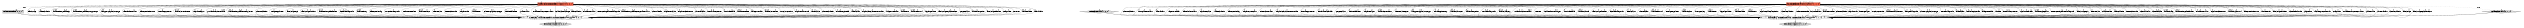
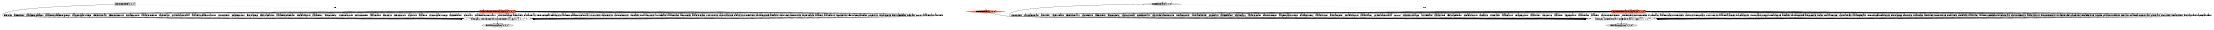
  digraph {
    node [fillcolor=lightgray shape=ellipse style=filled]
    edge [style=solid]
    n1 [label="tombstonesOnDelete['0', '0', '1']" shape=box]
    n2 [fillcolor=white label="doSetProperty(\"tombstonesOnDelete\",tombstonesOnDelete)@@@258@@@['0', '0', '1']"]
    n3 [fillcolor=tomato label="boolean tombstonesOnDelete@@@257@@@['0', '0', '1']" shape=box]
    n4 [label="return this@@@259@@@['0', '0', '1']"]
-   n5 [label="xminFetchIntervalMs['1', '0', '0']" shape=diamond]
+   n5 [fillcolor=tomato label="xminFetchIntervalMs['1', '0', '0']" shape=diamond]
    n6 [fillcolor=white label="doSetProperty(\"xminFetchIntervalMs\",xminFetchIntervalMs)@@@350@@@['1', '1', '0']"]
    n7 [label="return this@@@351@@@['1', '1', '0']"]
    n8 [fillcolor=tomato label="long xminFetchIntervalMs@@@349@@@['1', '1', '0']" shape=box]
    n9 [label="xminFetchIntervalMs['0', '1', '0']" shape=diamond]
    n1 -> n2 [style=bold]
-   n3 -> n1 [label=true style=dotted]
+   n1 -> n3 [label=true style=dotted]
    n2 -> n4 [style=bold]
    n3 -> n2 [label=offsetStorage]
    n3 -> n2 [label=tableExcludeList]
    n3 -> n2 [label=databaseHistoryKafkaTopic]
    n3 -> n2 [label=databaseHistoryKafkaRecoveryAttempts]
    n3 -> n2 [label=datatypePropagateSourceType]
    n3 -> n2 [label=offsetFlushIntervalMs]
    n3 -> n2 [label=offsetCommitTimeoutMs]
    n3 -> n2 [label=internalKeyConverter]
    n3 -> n2 [label=databaseServerTimezone]
    n3 -> n2 [label=snapshotDelayMs]
    n3 -> n2 [label=provideTransactionMetadata]
    n3 -> n2 [label=databaseHistoryKafkaBootstrapServers]
    n3 -> n2 [label=columnIncludeList]
    n3 -> n2 [label=messageKeyColumns]
    n3 -> n2 [label=offsetStorageTopic]
    n3 -> n2 [label=offsetStoragePartitions]
    n3 -> n2 [label=databaseHistoryFileFilename]
    n3 -> n2 [label=decimalHandlingMode]
    n3 -> n2 [label=databaseHistory]
    n3 -> n2 [label=offsetCommitPolicy]
    n3 -> n2 [label=sourceTimestampMode]
    n3 -> n2 [label=tombstonesOnDelete]
    n3 -> n2 [label=databaseInstance]
    n3 -> n2 [label=maxQueueSize]
    n3 -> n2 [label=timePrecisionMode]
    n3 -> n2 [label=snapshotMode]
    n3 -> n2 [label=databaseUser]
    n3 -> n2 [label=columnPropagateSourceType]
    n3 -> n2 [label=sanitizeFieldNames]
    n3 -> n2 [label=pollIntervalMs]
    n3 -> n2 [label=retriableRestartConnectorWaitMs]
    n3 -> n2 [label=includeSchemaChanges]
    n3 -> n2 [label=tableIncludeList]
    n3 -> n2 [label=heartbeatIntervalMs]
    n3 -> n2 [label=eventProcessingFailureHandlingMode]
    n3 -> n2 [label=databaseHistoryKafkaRecoveryPollIntervalMs]
    n3 -> n2 [label=columnWhitelist]
    n3 -> n2 [label=snapshotFetchSize]
    n3 -> n2 [label=snapshotLockTimeoutMs]
    n3 -> n2 [label=columnBlacklist]
    n3 -> n2 [label=internalValueConverter]
    n3 -> n2 [label=autowiredEnabled]
    n3 -> n2 [label=databaseHostname]
    n3 -> n2 [label=tableIgnoreBuiltin]
    n3 -> n2 [label=databaseServerName]
    n3 -> n2 [label=sourceStructVersion]
    n3 -> n2 [label=snapshotIsolationMode]
    n3 -> n2 [label=maxBatchSize]
    n3 -> n2 [label=columnExcludeList]
    n3 -> n2 [label=heartbeatTopicsPrefix]
    n3 -> n2 [label=tableBlacklist]
    n3 -> n2 [label=snapshotSelectStatementOverrides]
    n3 -> n2 [label=bridgeErrorHandler]
    n3 -> n2 [label=databasePort]
    n3 -> n2 [label=databasePassword]
    n3 -> n2 [label=skippedOperations]
    n3 -> n2 [label=offsetStorageReplicationFactor]
    n3 -> n2 [label=queryFetchSize]
    n3 -> n2 [label=additionalProperties]
    n3 -> n2 [label=offsetStorageFileName]
    n3 -> n2 [label=configuration]
    n3 -> n2 [label=converters]
    n3 -> n2 [label=databaseDbname]
    n3 -> n2 [label=tableWhitelist]
    n5 -> n6 [style=bold]
    n6 -> n7 [style=bold]
    n8 -> n6 [label=columnIncludeList]
    n8 -> n6 [label=statusUpdateIntervalMs]
    n8 -> n6 [label=tableWhitelist]
    n8 -> n6 [label=bridgeErrorHandler]
    n8 -> n6 [label=offsetFlushIntervalMs]
    n8 -> n6 [label=snapshotFetchSize]
    n8 -> n6 [label=tableExcludeList]
    n8 -> n6 [label=offsetCommitPolicy]
    n8 -> n6 [label=snapshotCustomClass]
    n8 -> n6 [label=xminFetchIntervalMs]
    n8 -> n6 [label=snapshotSelectStatementOverrides]
    n8 -> n6 [label=internalKeyConverter]
    n8 -> n6 [label=toastedValuePlaceholder]
    n8 -> n6 [label=queryFetchSize]
    n8 -> n6 [label=sanitizeFieldNames]
    n8 -> n6 [label=snapshotDelayMs]
    n8 -> n6 [label=databaseServerName]
    n8 -> n6 [label=maxQueueSizeInBytes]
    n8 -> n6 [label=datatypePropagateSourceType]
    n8 -> n6 [label=heartbeatActionQuery]
    n8 -> n6 [label=databaseSslrootcert]
    n8 -> n6 [label=additionalProperties]
    n8 -> n6 [label=intervalHandlingMode]
    n8 -> n6 [label=databaseSslfactory]
    n8 -> n6 [label=provideTransactionMetadata]
    n8 -> n6 [label=converters]
    n8 -> n6 [label=includeUnknownDatatypes]
    n8 -> n6 [label=autowiredEnabled]
    n8 -> n6 [label=databaseSslmode]
    n8 -> n6 [label=offsetStorageFileName]
    n8 -> n6 [label=decimalHandlingMode]
    n8 -> n6 [label=maxBatchSize]
    n8 -> n6 [label=columnBlacklist]
    n8 -> n6 [label=databasePassword]
    n8 -> n6 [label=messageKeyColumns]
    n8 -> n6 [label=databaseSslcert]
    n8 -> n6 [label=slotDropOnStop]
    n8 -> n6 [label=databaseUser]
    n8 -> n6 [label=skippedOperations]
    n8 -> n6 [label=databaseDbname]
    n8 -> n6 [label=databasePort]
    n8 -> n6 [label=snapshotIncludeCollectionList]
    n8 -> n6 [label=schemaExcludeList]
    n8 -> n6 [label=tombstonesOnDelete]
    n8 -> n6 [label=slotStreamParams]
    n8 -> n6 [label=databaseHostname]
    n8 -> n6 [label=columnExcludeList]
    n8 -> n6 [label=snapshotMode]
    n8 -> n6 [label=slotRetryDelayMs]
    n8 -> n6 [label=sourceStructVersion]
    n8 -> n6 [label=databaseInitialStatements]
    n8 -> n6 [label=binaryHandlingMode]
    n8 -> n6 [label=columnPropagateSourceType]
    n8 -> n6 [label=hstoreHandlingMode]
    n8 -> n6 [label=tableBlacklist]
    n8 -> n6 [label=heartbeatTopicsPrefix]
    n8 -> n6 [label=tableIgnoreBuiltin]
    n8 -> n6 [label=slotName]
    n8 -> n6 [label=internalValueConverter]
    n8 -> n6 [label=snapshotMaxThreads]
    n8 -> n6 [label=databaseTcpkeepalive]
    n8 -> n6 [label=eventProcessingFailureHandlingMode]
    n8 -> n6 [label=offsetStorageTopic]
    n8 -> n6 [label=maxQueueSize]
    n8 -> n6 [label=publicationName]
    n8 -> n6 [label=tableIncludeList]
    n8 -> n6 [label=timePrecisionMode]
    n8 -> n6 [label=schemaWhitelist]
    n8 -> n6 [label=schemaBlacklist]
    n8 -> n6 [label=databaseSslkey]
    n8 -> n6 [label=databaseHistoryFileFilename]
    n8 -> n6 [label=heartbeatIntervalMs]
    n8 -> n6 [label=snapshotLockTimeoutMs]
    n8 -> n6 [label=databaseSslpassword]
    n8 -> n6 [label=offsetCommitTimeoutMs]
    n8 -> n6 [label=slotMaxRetries]
    n8 -> n6 [label=offsetStoragePartitions]
    n8 -> n6 [label=schemaRefreshMode]
    n8 -> n6 [label=pluginName]
    n8 -> n6 [label=publicationAutocreateMode]
    n8 -> n6 [label=configuration]
    n8 -> n6 [label=retriableRestartConnectorWaitMs]
    n8 -> n6 [label=pollIntervalMs]
    n8 -> n6 [label=columnWhitelist]
    n8 -> n6 [label=schemaIncludeList]
    n8 -> n6 [label=offsetStorage]
    n8 -> n6 [label=offsetStorageReplicationFactor]
    n9 -> n6 [style=bold]
-   n8 -> n9 [label=true style=dotted]
+   n9 -> n8 [label=true style=dotted]
  }
